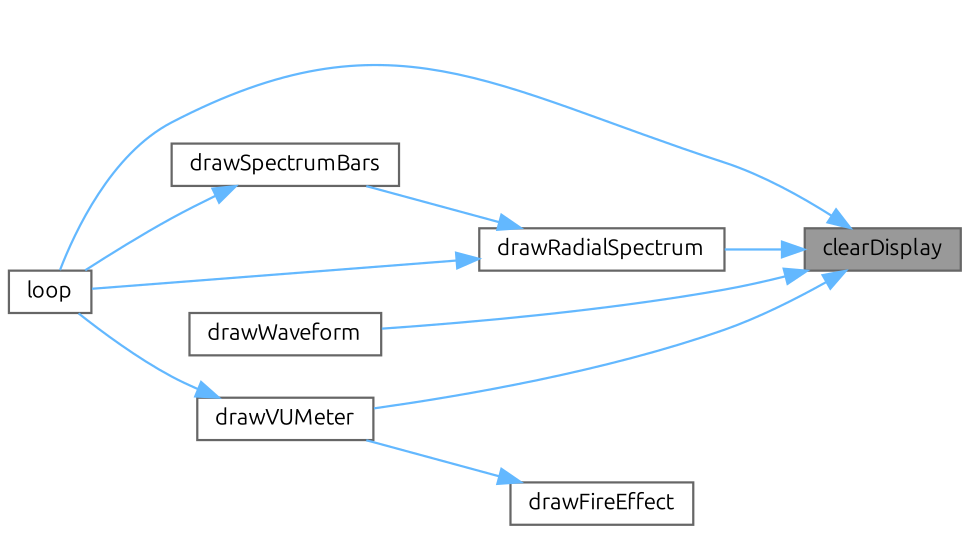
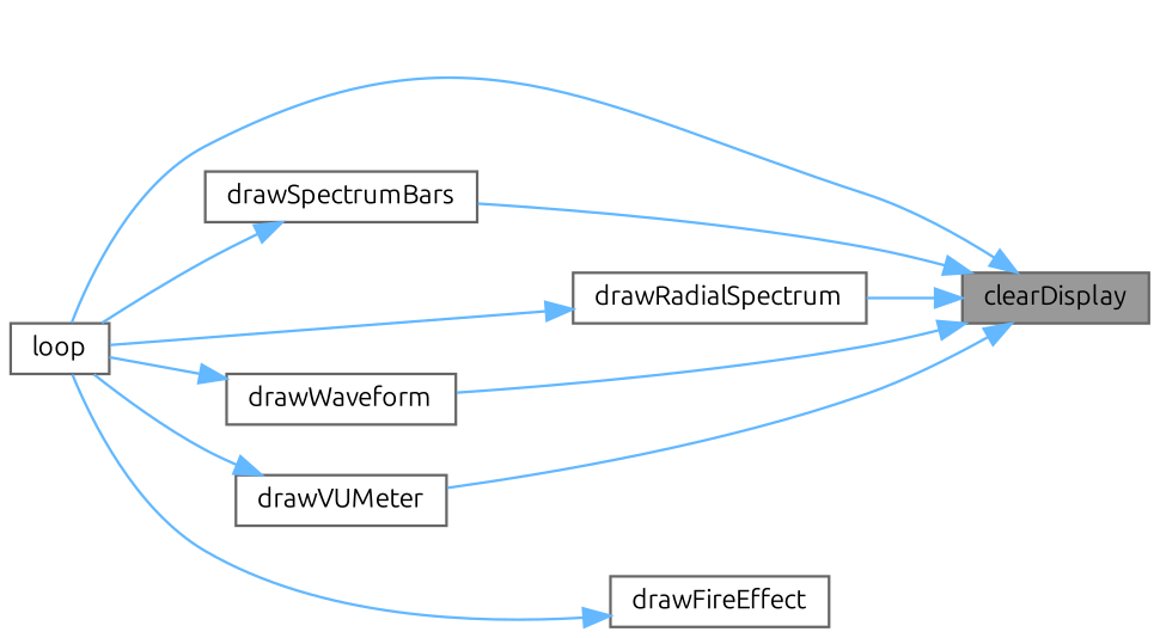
  digraph {
    fontname=Ubuntu
    rankdir=RL
    node [color=grey40 fillcolor=white fontname=Ubuntu fontsize=10 shape=box style=filled]
    edge [color=steelblue1 dir=back fontname=Ubuntu fontsize=10 labelfontname=Helvetica labelfontsize=10 style=solid]
    n1 [color=gray40 fillcolor=grey60 fontcolor=black height=0.2 label=clearDisplay width=0.4]
    n2 [height=0.2 label=drawRadialSpectrum width=0.4]
    n3 [height=0.2 label=drawSpectrumBars width=0.4]
    n4 [height=0.2 label=drawVUMeter width=0.4]
    n5 [height=0.2 label=drawWaveform width=0.4]
    n6 [height=0.2 label=loop width=0.4]
    n7 [height=0.2 label=drawFireEffect width=0.4]
    n1 -> n2
-   n2 -> n3
+   n1 -> n3
    n1 -> n4
    n1 -> n5
    n1 -> n6
    n2 -> n6
    n3 -> n6
    n4 -> n6
-   n7 -> n4
+   n5 -> n6
+   n7 -> n6
  }
